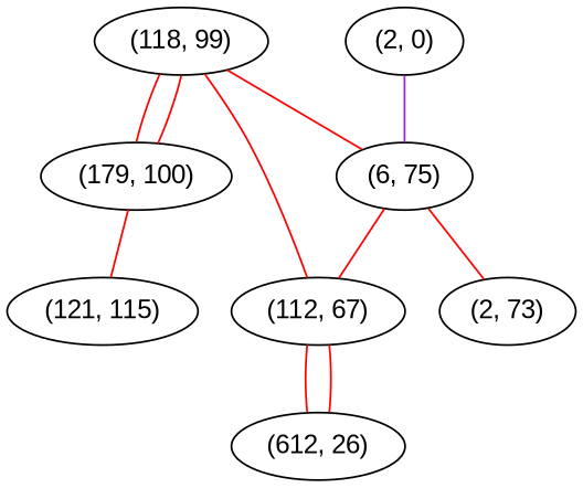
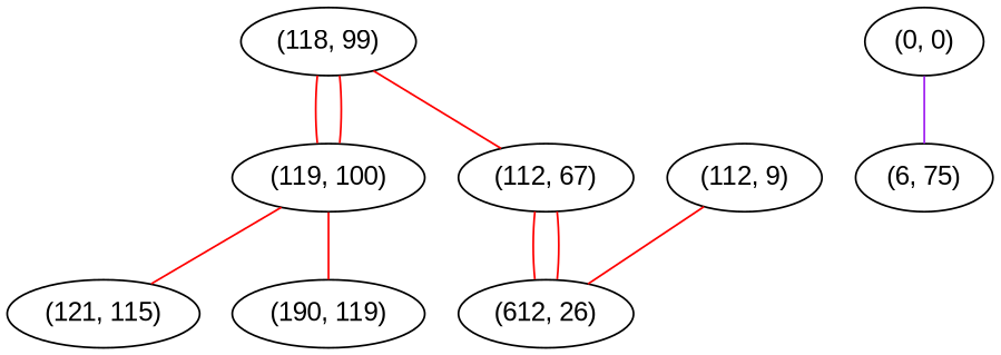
  graph {
    fontname="Liberation Sans"
    node [fontname="Liberation Sans"]
    edge [color=red fontname="Liberation Sans" weight=1]
    "(118, 99)"
-   "(119, 100)" [label="(179, 100)"]
+   "(119, 100)"
    n3 [label="(6, 75)"]
    n4 [label="(112, 67)"]
    "(121, 115)"
-   "(2, 73)"
+   "(190, 119)"
    n8 [label="(612, 26)"]
-   "(0, 0)" [label="(2, 0)"]
+   "(0, 0)"
+   "(112, 9)"
    "(118, 99)" -- "(119, 100)"
    "(118, 99)" -- "(119, 100)"
-   "(118, 99)" -- n3
    "(118, 99)" -- n4
    "(119, 100)" -- "(121, 115)"
-   n3 -- n4
-   n3 -- "(2, 73)"
+   "(119, 100)" -- "(190, 119)"
    n4 -- n8
    n4 -- n8
    "(0, 0)" -- n3 [color=purple weight=4]
+   "(112, 9)" -- n8
  }
